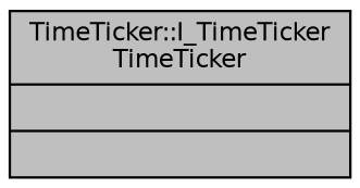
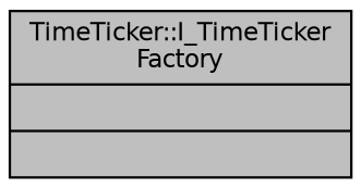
  digraph {
-   n1 [color=black fillcolor=grey75 fontcolor=black fontname=Helvetica fontsize=10 height=0.2 label="{TimeTicker::I_TimeTicker\lTimeTicker\n||}" shape=record style=filled width=0.4]
+   n1 [color=black fillcolor=grey75 fontcolor=black fontname=Helvetica fontsize=10 height=0.2 label="{TimeTicker::I_TimeTicker\lFactory\n||}" shape=record style=filled width=0.4]
  }
